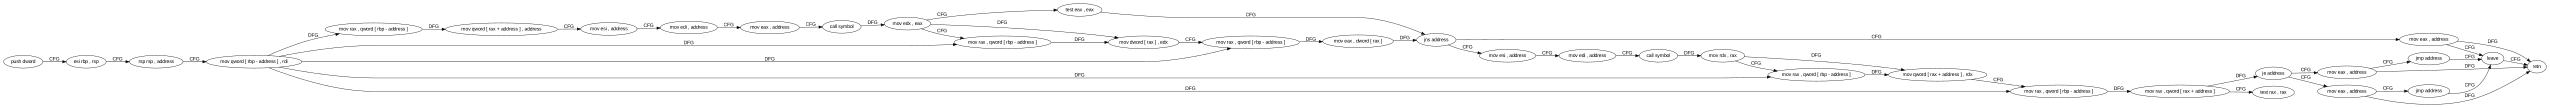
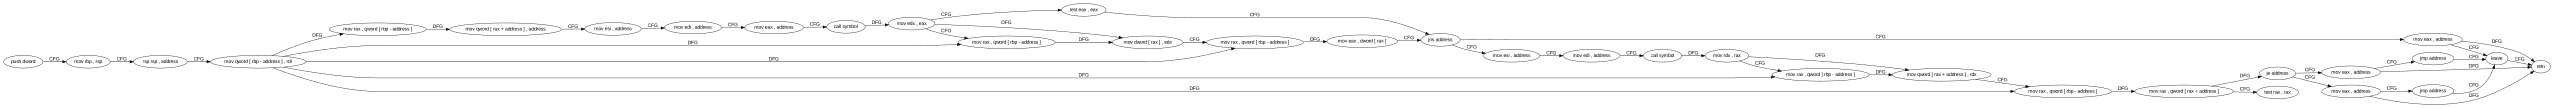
  digraph {
    fontname="Liberation Sans"
    rankdir=LR
    node [fontname="Liberation Sans"]
    edge [fontname="Liberation Sans"]
    n1 [label="push dword"]
-   n2 [label="esi rbp , rsp"]
+   n2 [label="mov rbp , rsp"]
    n3 [label="rsp rsp , address"]
    n4 [label="mov qword [ rbp - address ] , rdi"]
    n5 [label="mov rax , qword [ rbp - address ]"]
    n6 [label="mov rax , qword [ rbp - address ]"]
    n7 [label="mov rax , qword [ rbp - address ]"]
    n8 [label="mov rax , qword [ rbp - address ]"]
    n9 [label="mov rax , qword [ rbp - address ]"]
    n10 [label="mov qword [ rax + address ] , address"]
    n11 [label="mov dword [ rax ] , edx"]
    n12 [label="mov eax , dword [ rax ]"]
    n13 [label="mov qword [ rax + address ] , rdx"]
    n14 [label="mov rax , qword [ rax + address ]"]
    n15 [label="mov esi , address"]
    n16 [label="mov edi , address"]
    n17 [label="mov eax , address"]
    n18 [label="call symbol"]
    n19 [label="mov edx , eax"]
    n20 [label="test eax , eax"]
    n21 [label="jns address"]
    n22 [label="mov eax , address"]
    n23 [label="mov esi , address"]
    n24 [label=leave]
    n25 [label=retn]
    n26 [label="mov edi , address"]
    n27 [label="call symbol"]
    n28 [label="mov rdx , rax"]
    n29 [label="test rax , rax"]
    n30 [label="je address"]
    n31 [label="mov eax , address"]
    n32 [label="mov eax , address"]
    n33 [label="jmp address"]
    n34 [label="jmp address"]
    n1 -> n2 [label=CFG]
    n2 -> n3 [label=CFG]
    n3 -> n4 [label=CFG]
    n4 -> n5 [label=DFG]
    n4 -> n6 [label=DFG]
    n4 -> n7 [label=DFG]
    n4 -> n8 [label=DFG]
    n4 -> n9 [label=DFG]
    n5 -> n10 [label=DFG]
    n6 -> n11 [label=DFG]
    n7 -> n12 [label=DFG]
    n8 -> n13 [label=DFG]
    n9 -> n14 [label=DFG]
    n10 -> n15 [label=CFG]
    n11 -> n7 [label=CFG]
-   n12 -> n21 [label=DFG]
+   n12 -> n21 [label=CFG]
    n13 -> n9 [label=CFG]
    n14 -> n29 [label=CFG]
    n14 -> n30 [label=DFG]
    n15 -> n16 [label=CFG]
    n16 -> n17 [label=CFG]
    n17 -> n18 [label=CFG]
    n18 -> n19 [label=DFG]
    n19 -> n6 [label=CFG]
    n19 -> n11 [label=DFG]
    n19 -> n20 [label=CFG]
    n20 -> n21 [label=CFG]
    n21 -> n22 [label=CFG]
    n21 -> n23 [label=CFG]
    n22 -> n24 [label=CFG]
    n22 -> n25 [label=DFG]
    n23 -> n26 [label=CFG]
    n24 -> n25 [label=CFG]
    n26 -> n27 [label=CFG]
    n27 -> n28 [label=DFG]
    n28 -> n8 [label=CFG]
    n28 -> n13 [label=DFG]
    n30 -> n31 [label=CFG]
    n30 -> n32 [label=CFG]
    n31 -> n25 [label=DFG]
    n31 -> n33 [label=CFG]
    n32 -> n25 [label=DFG]
    n32 -> n34 [label=CFG]
    n33 -> n24 [label=CFG]
    n34 -> n24 [label=CFG]
  }
